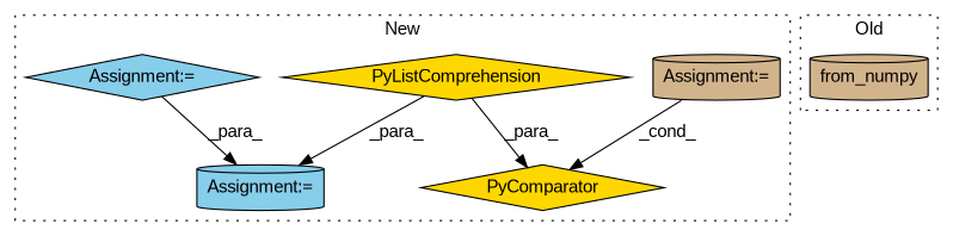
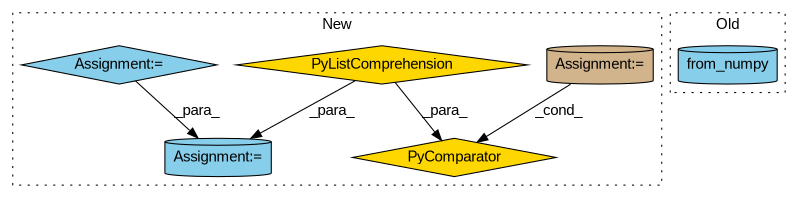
  digraph {
    fontname="Liberation Sans"
    node [a=7 fillcolor=gold fontname="Liberation Sans" l=31 s=1762 shape=diamond style=filled]
    edge [fontname="Liberation Sans"]
    n1 [a=109 l=230 label=PyListComprehension s=1576]
    n2 [a=113 label=PyComparator]
    n3 [fillcolor=skyblue l=1 label="Assignment:=" s=1531 shape=cylinder]
    n4 [fillcolor=tan label="Assignment:=" shape=cylinder]
    n5 [fillcolor=skyblue l=1 label="Assignment:=" s=1471]
-   n6 [a=32 fillcolor=tan l="11,1" label=from_numpy s="1732,1746" shape=cylinder]
+   n6 [a=32 fillcolor=skyblue l="11,1" label=from_numpy s="1732,1746" shape=cylinder]
    subgraph cluster_1 {
      label=New
      style=dotted
      n1
      n2
      n3
      n4
      n5
    }
    subgraph cluster_2 {
      label=Old
      style=dotted
      n6
    }
    n1 -> n2 [label=_para_]
    n1 -> n3 [label=_para_]
    n4 -> n2 [label=_cond_]
    n5 -> n3 [label=_para_]
  }
